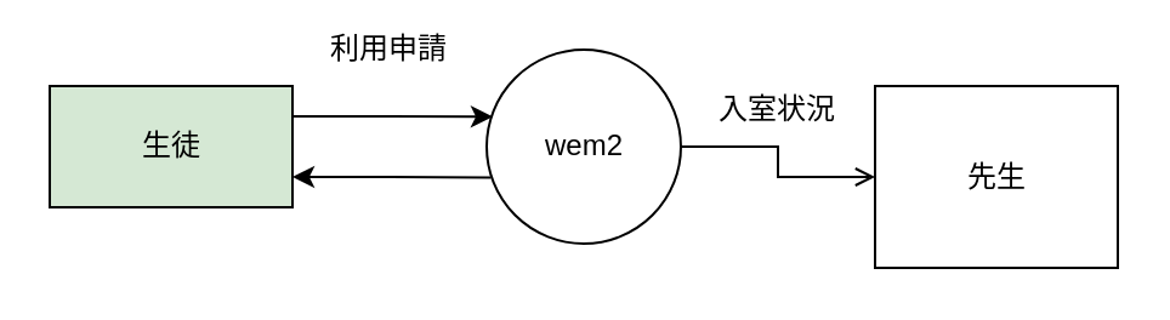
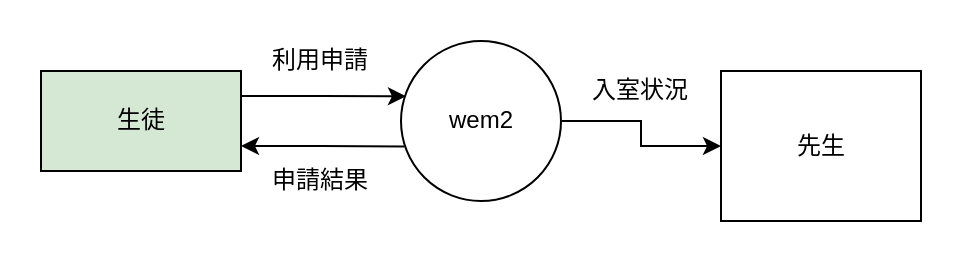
  <mxCell id="0" />
  <mxCell id="1" parent="0" />
  <mxCell id="2" style="edgeStyle=orthogonalEdgeStyle;rounded=0;orthogonalLoop=1;jettySize=auto;html=1;exitX=1;exitY=0.25;exitDx=0;exitDy=0;entryX=0.031;entryY=0.346;entryDx=0;entryDy=0;entryPerimeter=0;endArrow=classic;endFill=1;" parent="1" source="4" target="7" edge="1"><mxGeometry relative="1" as="geometry" /></mxCell>
  <mxCell id="3" style="edgeStyle=orthogonalEdgeStyle;rounded=0;orthogonalLoop=1;jettySize=auto;html=1;exitX=1;exitY=0.75;exitDx=0;exitDy=0;entryX=0.021;entryY=0.66;entryDx=0;entryDy=0;entryPerimeter=0;endArrow=none;endFill=0;startArrow=classic;startFill=1;" parent="1" source="4" target="7" edge="1"><mxGeometry relative="1" as="geometry" /></mxCell>
  <mxCell id="4" value="生徒" style="html=1;dashed=0;whitespace=wrap;fillColor=#d5e8d4;" parent="1" vertex="1"><mxGeometry x="20" y="35" width="100" height="50" as="geometry" /></mxCell>
  <mxCell id="5" value="先生" style="html=1;dashed=0;whitespace=wrap;" parent="1" vertex="1"><mxGeometry x="360" y="35" width="100" height="75" as="geometry" /></mxCell>
- <mxCell id="6" style="edgeStyle=orthogonalEdgeStyle;rounded=0;orthogonalLoop=1;jettySize=auto;html=1;exitX=1;exitY=0.5;exitDx=0;exitDy=0;entryX=0;entryY=0.5;entryDx=0;entryDy=0;startArrow=none;startFill=0;endArrow=open;endFill=1;" parent="1" source="7" target="5" edge="1"><mxGeometry relative="1" as="geometry" /></mxCell>
+ <mxCell id="6" style="edgeStyle=orthogonalEdgeStyle;rounded=0;orthogonalLoop=1;jettySize=auto;html=1;exitX=1;exitY=0.5;exitDx=0;exitDy=0;entryX=0;entryY=0.5;entryDx=0;entryDy=0;startArrow=none;startFill=0;endArrow=classic;endFill=1;" parent="1" source="7" target="5" edge="1"><mxGeometry relative="1" as="geometry" /></mxCell>
  <mxCell id="7" value="wem2" style="shape=ellipse;html=1;dashed=0;whitespace=wrap;aspect=fixed;perimeter=ellipsePerimeter;" parent="1" vertex="1"><mxGeometry x="200" y="20" width="80" height="80" as="geometry" /></mxCell>
- <mxCell id="8" value="利用申請" style="text;html=1;strokeColor=none;fillColor=none;align=center;verticalAlign=middle;whiteSpace=wrap;rounded=0;" parent="1" vertex="1"><mxGeometry x="130" y="10" width="60" height="20" as="geometry" /></mxCell>
+ <mxCell id="8" value="利用申請" style="text;html=1;strokeColor=none;fillColor=none;align=center;verticalAlign=middle;whiteSpace=wrap;rounded=0;" parent="1" vertex="1"><mxGeometry x="130" y="20" width="60" height="20" as="geometry" /></mxCell>
  <mxCell id="9" value="入室状況" style="text;html=1;strokeColor=none;fillColor=none;align=center;verticalAlign=middle;whiteSpace=wrap;rounded=0;" parent="1" vertex="1"><mxGeometry x="290" y="35" width="60" height="20" as="geometry" /></mxCell>
+ <mxCell id="10" value="申請結果" style="text;html=1;strokeColor=none;fillColor=none;align=center;verticalAlign=middle;whiteSpace=wrap;rounded=0;" parent="1" vertex="1"><mxGeometry x="125" y="80" width="70" height="20" as="geometry" /></mxCell>
